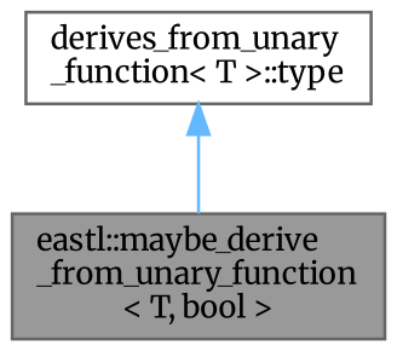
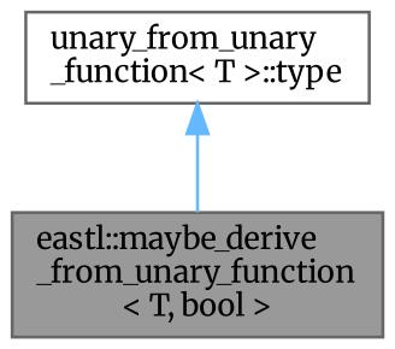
  digraph {
    fontname=Merriweather
    node [color=gray40 fontname=Merriweather fontsize=10 shape=box style=filled]
    n1 [fillcolor=grey60 fontcolor=black height=0.2 label="eastl::maybe_derive\l_from_unary_function\l\< T, bool \>" width=0.4]
-   n2 [fillcolor=white height=0.2 label="derives_from_unary\l_function\< T \>::type" width=0.4]
+   n2 [fillcolor=white height=0.2 label="unary_from_unary\l_function\< T \>::type" width=0.4]
    n2 -> n1 [color=steelblue1 dir=back fontname=Merriweather fontsize=10 labelfontname=Helvetica labelfontsize=10 style=solid]
  }
